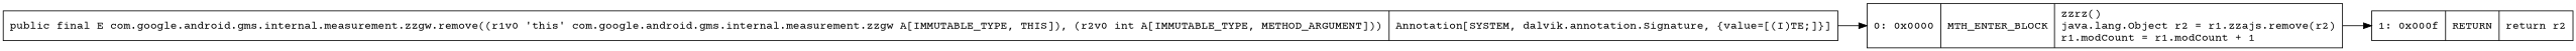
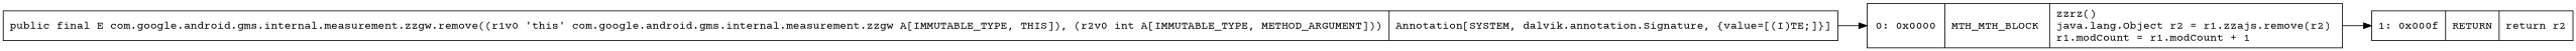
  digraph {
    rankdir=LR
    fontname="Courier Prime"
    node [shape=record fontname="Courier Prime"]
    edge [fontname="Courier Prime"]
-   n1 [label="{0\:\ 0x0000|MTH_ENTER_BLOCK\l|zzrz()\ljava.lang.Object r2 = r1.zzajs.remove(r2)\lr1.modCount = r1.modCount + 1\l}"]
+   n1 [label="{0\:\ 0x0000|MTH_MTH_BLOCK\l|zzrz()\ljava.lang.Object r2 = r1.zzajs.remove(r2)\lr1.modCount = r1.modCount + 1\l}"]
    n2 [label="{1\:\ 0x000f|RETURN\l|return r2\l}"]
    n3 [label="{public final E com.google.android.gms.internal.measurement.zzgw.remove((r1v0 'this' com.google.android.gms.internal.measurement.zzgw A[IMMUTABLE_TYPE, THIS]), (r2v0 int A[IMMUTABLE_TYPE, METHOD_ARGUMENT]))  | Annotation[SYSTEM, dalvik.annotation.Signature, \{value=[(I)TE;]\}]\l}"]
    n1 -> n2
    n3 -> n1
  }
